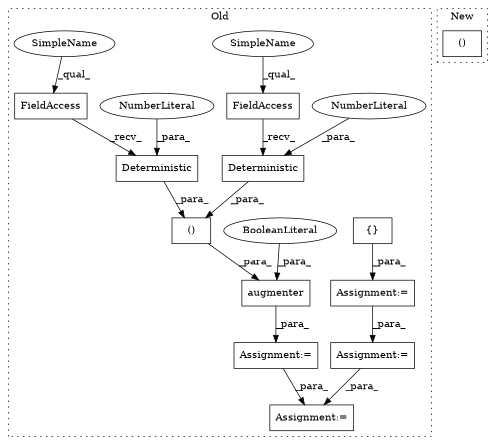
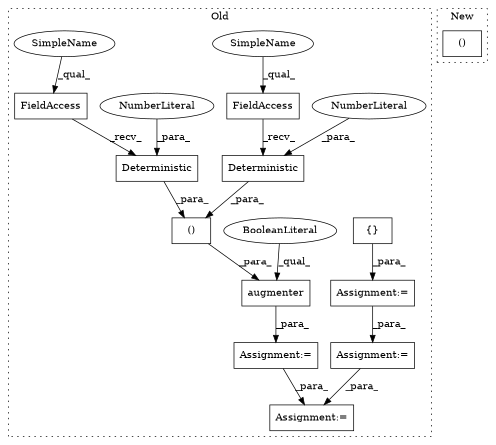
  digraph {
    node [a=7 l=1 s=9633 shape=box]
    n1 [a=32 l="14,1" label=Deterministic s="9698,9713"]
    n2 [a=106 l=81 label="()"]
    n3 [a=32 l="15,1" label=augmenter s="9618,9721"]
    n4 [a=34 label=NumberLiteral s=9712 shape=ellipse]
    n5 [a=22 l=17 label=FieldAccess s=9680]
    n6 [a=22 l=17 label=FieldAccess]
    n7 [a=9 l=5 label=BooleanLiteral s=9716 shape=ellipse]
    n8 [a=32 l="14,1" label=Deterministic s="9651,9666"]
    n9 [a=34 label=NumberLiteral s=9665 shape=ellipse]
    n10 [label="Assignment:=" s=9737]
    n11 [a=4 l="1,1" label="{}" s="9497,9533"]
    n12 [label="Assignment:=" s=9458]
    n13 [label="Assignment:=" s=9612]
    n14 [label="Assignment:=" s=9545]
    n15 [a=42 l=6 label=SimpleName shape=ellipse]
    n16 [a=42 l=6 label=SimpleName s=9680 shape=ellipse]
    n17 [a=106 l=29 label="()" s=12884]
    subgraph cluster_1 {
      label=Old
      style=dotted
      n1
      n2
      n3
      n4
      n5
      n6
      n7
      n8
      n9
      n10
      n11
      n12
      n13
      n14
      n15
      n16
    }
    subgraph cluster_2 {
      label=New
      style=dotted
      n17
    }
    n1 -> n2 [label=_para_]
    n2 -> n3 [label=_para_]
    n3 -> n13 [label=_para_]
    n4 -> n1 [label=_para_]
    n5 -> n1 [label=_recv_]
    n6 -> n8 [label=_recv_]
-   n7 -> n3 [label=_para_]
+   n7 -> n3 [label=_qual_]
    n8 -> n2 [label=_para_]
    n9 -> n8 [label=_para_]
    n11 -> n12 [label=_para_]
    n12 -> n14 [label=_para_]
    n13 -> n10 [label=_para_]
    n14 -> n10 [label=_para_]
    n15 -> n6 [label=_qual_]
    n16 -> n5 [label=_qual_]
  }
